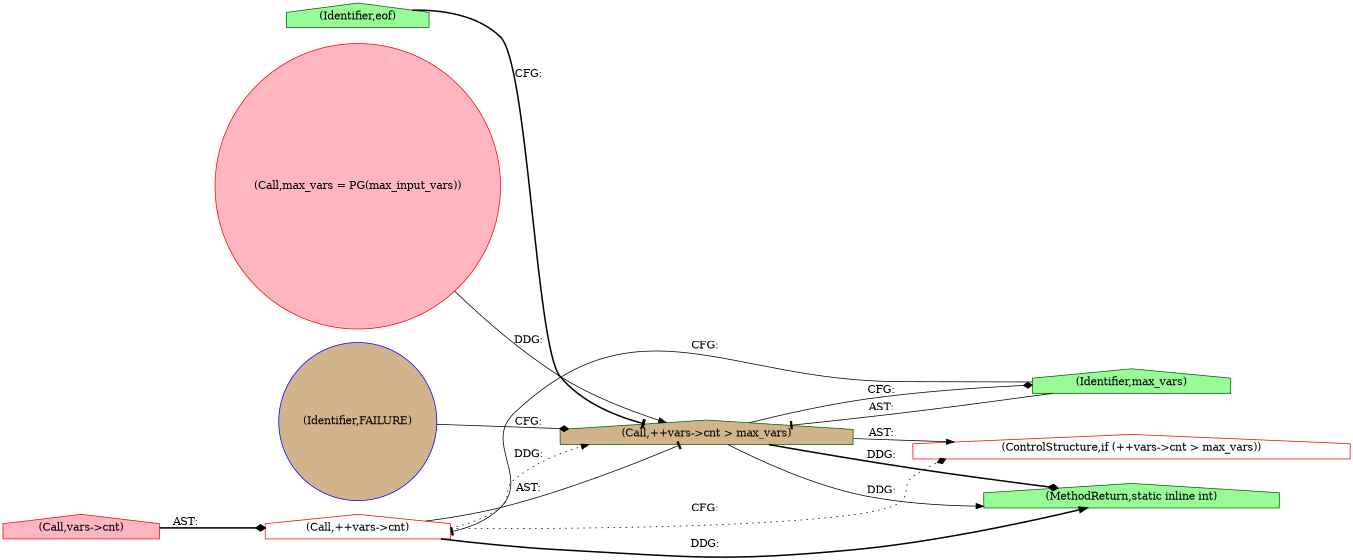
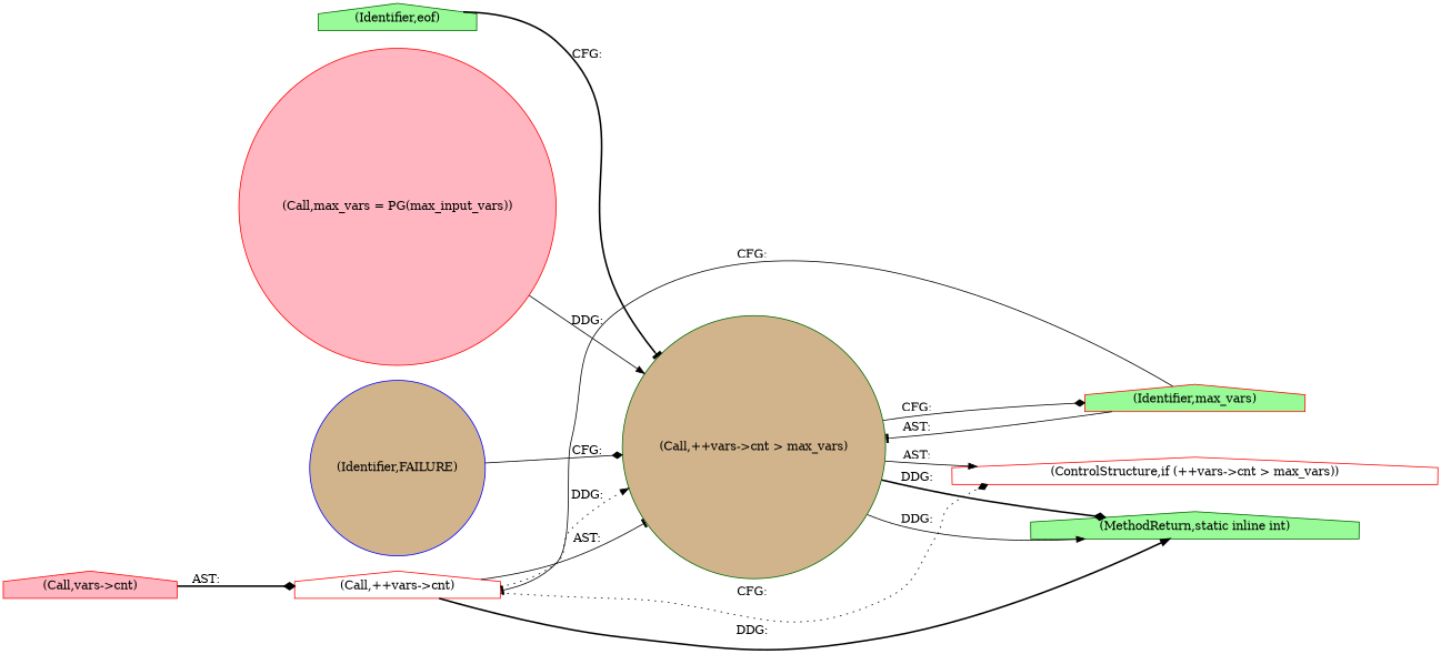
  digraph {
    rankdir=LR
    node [color=red fillcolor=palegreen shape=house style=filled]
    edge [arrowhead=normal style=solid]
    n1 [fillcolor=white label="(Call,++vars->cnt)"]
-   n2 [color=darkgreen fillcolor=tan label="(Call,++vars->cnt > max_vars)"]
+   n2 [color=darkgreen fillcolor=tan label="(Call,++vars->cnt > max_vars)" shape=circle]
    n3 [color=darkgreen label="(MethodReturn,static inline int)"]
    n4 [fillcolor=white label="(ControlStructure,if (++vars->cnt > max_vars))"]
-   n5 [color=darkgreen label="(Identifier,max_vars)"]
+   n5 [label="(Identifier,max_vars)"]
    n6 [fillcolor=lightpink label="(Call,vars->cnt)"]
    n7 [color=darkgreen label="(Identifier,eof)"]
    n8 [fillcolor=lightpink label="(Call,max_vars = PG(max_input_vars))" shape=circle]
    n9 [color=blue fillcolor=tan label="(Identifier,FAILURE)" shape=circle]
    n1 -> n2 [arrowhead=tee label="AST: "]
    n1 -> n2 [label="DDG: " style=dotted]
    n1 -> n3 [label="DDG: " style=bold]
    n1 -> n4 [arrowhead=diamond label="CFG: " style=dotted]
    n2 -> n3 [label="DDG: "]
    n2 -> n3 [arrowhead=diamond label="DDG: " style=bold]
    n2 -> n4 [label="AST: "]
    n2 -> n5 [arrowhead=diamond label="CFG: "]
    n5 -> n1 [arrowhead=tee label="CFG: "]
    n5 -> n2 [arrowhead=tee label="AST: "]
    n6 -> n1 [arrowhead=diamond label="AST: " style=bold]
    n7 -> n2 [arrowhead=tee label="CFG: " style=bold]
    n8 -> n2 [label="DDG: "]
    n9 -> n2 [arrowhead=diamond label="CFG: "]
  }
